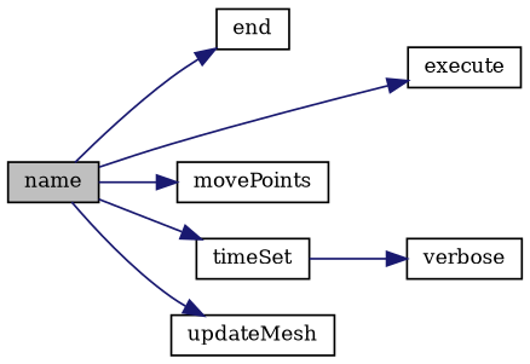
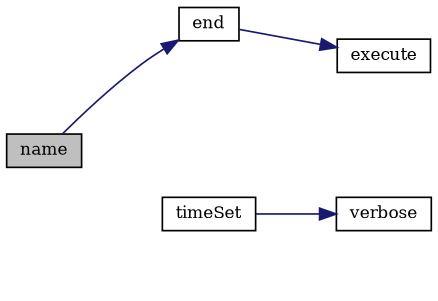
  digraph {
    fontname="DejaVu Serif"
    rankdir=LR
    node [color=black fontname="DejaVu Serif" fontsize=10 shape=record]
    edge [color=midnightblue fontname="DejaVu Serif" fontsize=10 labelfontname=Helvetica labelfontsize=10 style=solid]
    n1 [fillcolor=grey75 fontcolor=black height=0.2 label=name style=filled width=0.4]
    n2 [height=0.2 label=end width=0.4]
    n3 [height=0.2 label=execute width=0.4]
-   n4 [height=0.2 label=movePoints width=0.4]
    n5 [height=0.2 label=timeSet width=0.4]
-   n6 [height=0.2 label=updateMesh width=0.4]
    n7 [height=0.2 label=verbose width=0.4]
    n1 -> n2
-   n1 -> n3
-   n1 -> n4
-   n1 -> n5
-   n1 -> n6
+   n2 -> n3
    n5 -> n7
  }
